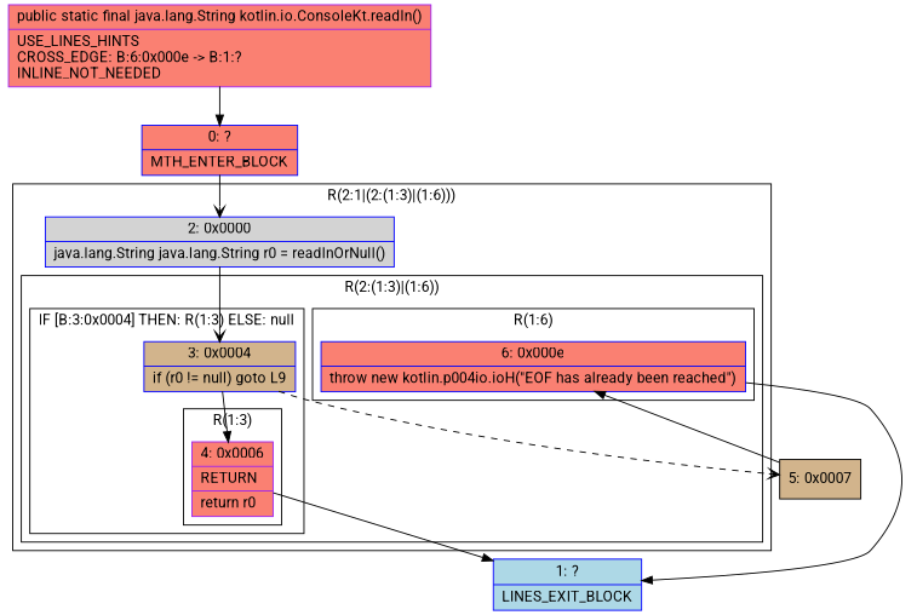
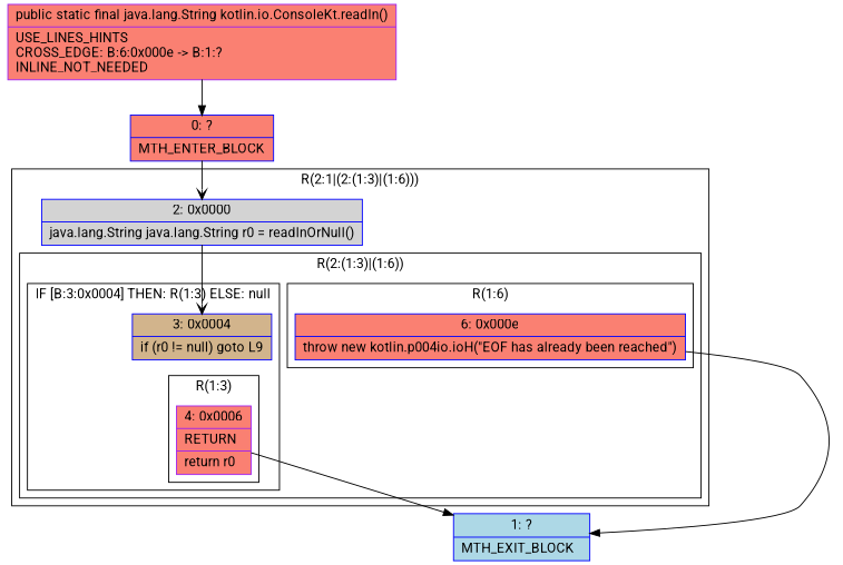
  digraph {
    fontname=Roboto
    node [color=blue fillcolor=salmon fontname=Roboto shape=record style=filled]
    edge [arrowhead=normal fontname=Roboto]
    n1 [color=purple label="{4\:\ 0x0006|RETURN\l|return r0\l}"]
    n2 [fillcolor=tan label="{3\:\ 0x0004|if (r0 != null) goto L9\l}"]
    n3 [label="{6\:\ 0x000e|throw new kotlin.p004io.ioH(\"EOF has already been reached\")\l}"]
    n4 [fillcolor=lightgrey label="{2\:\ 0x0000|java.lang.String java.lang.String r0 = readlnOrNull()\l}"]
-   n5 [fillcolor=lightblue label="{1\:\ ?|LINES_EXIT_BLOCK\l}"]
-   n6 [color=black fillcolor=tan label="{5\:\ 0x0007}"]
+   n5 [fillcolor=lightblue label="{1\:\ ?|MTH_EXIT_BLOCK\l}"]
    n7 [label="{0\:\ ?|MTH_ENTER_BLOCK\l}"]
    n8 [color=purple label="{public static final java.lang.String kotlin.io.ConsoleKt.readln()  | USE_LINES_HINTS\lCROSS_EDGE: B:6:0x000e \-\> B:1:?\lINLINE_NOT_NEEDED\l}"]
    subgraph cluster_1 {
      label="R(2:1|(2:(1:3)|(1:6)))"
      n4
      subgraph cluster_2 {
        label="R(2:(1:3)|(1:6))"
        subgraph cluster_3 {
          label="IF [B:3:0x0004] THEN: R(1:3) ELSE: null"
          n2
          subgraph cluster_4 {
            label="R(1:3)"
            n1
          }
        }
        subgraph cluster_5 {
          label="R(1:6)"
          n3
        }
      }
    }
    n1 -> n5
-   n2 -> n1
-   n2 -> n6 [arrowhead=vee style=dashed]
    n3 -> n5
    n4 -> n2 [arrowhead=vee]
-   n6 -> n3
    n7 -> n4 [arrowhead=vee]
    n8 -> n7
  }
